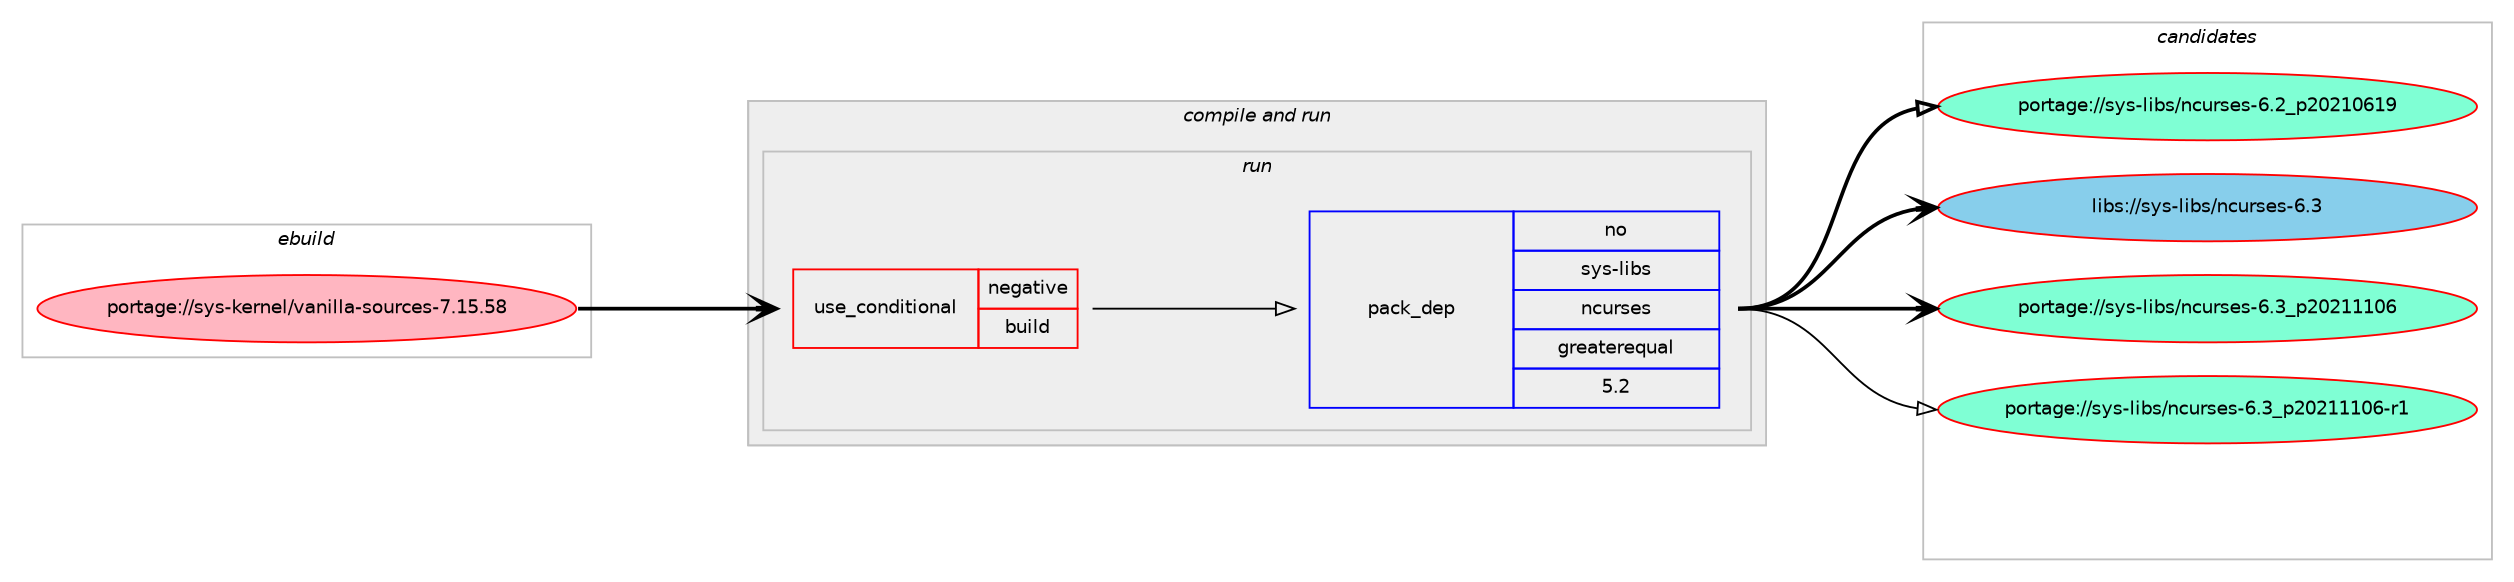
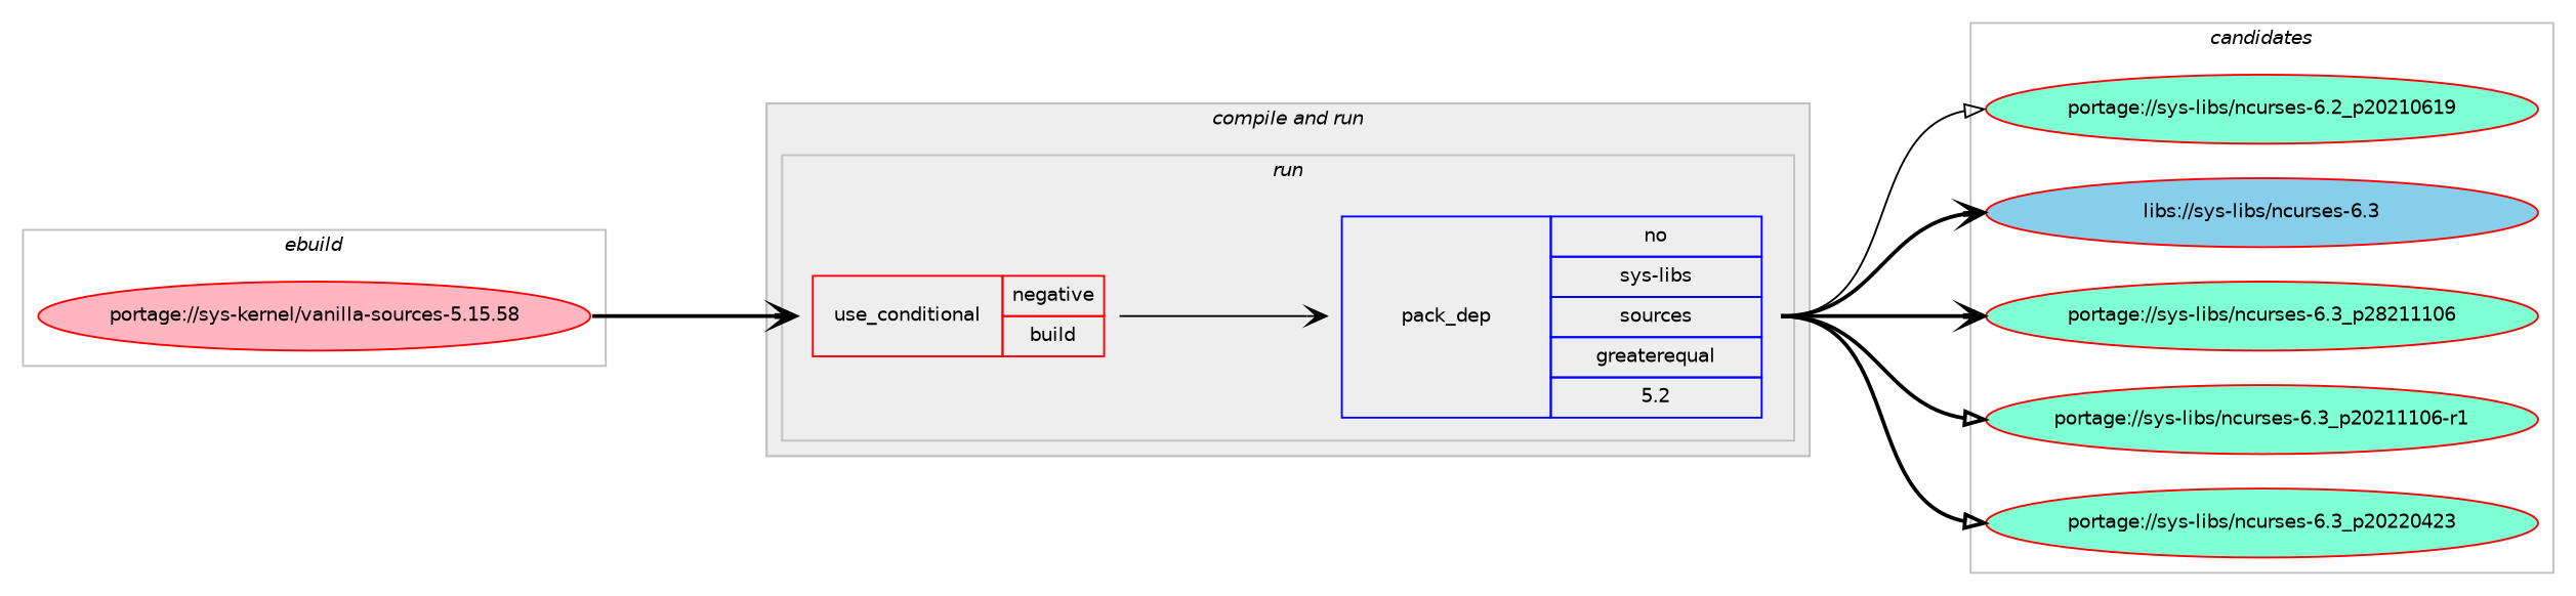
  digraph {
    compound=true
    concentrate=true
    fontname=Helvetica
    fontsize=10
    newrank=true
    rankdir=LR
    ranksep=1.5
    node [color=red fillcolor=aquamarine fontname=Helvetica fontsize=10 shape=ellipse style=filled]
    edge [arrowhead=vee headport=w style=bold tailport=e weight=100]
-   n1 [fillcolor=lightpink label="portage://sys-kernel/vanilla-sources-7.15.58" width=4]
-   n2 [color=blue label=<<TABLE BORDER="0" CELLBORDER="1" CELLSPACING="0" CELLPADDING="4" WIDTH="220"><TR><TD ROWSPAN="6" CELLPADDING="30">pack_dep</TD></TR><TR><TD WIDTH="110">no</TD></TR><TR><TD>sys-libs</TD></TR><TR><TD>ncurses</TD></TR><TR><TD>greaterequal</TD></TR><TR><TD>5.2</TD></TR></TABLE>> shape=none fillcolor="" style=""]
+   n1 [fillcolor=lightpink label="portage://sys-kernel/vanilla-sources-5.15.58" width=4]
+   n2 [color=blue label=<<TABLE BORDER="0" CELLBORDER="1" CELLSPACING="0" CELLPADDING="4" WIDTH="220"><TR><TD ROWSPAN="6" CELLPADDING="30">pack_dep</TD></TR><TR><TD WIDTH="110">no</TD></TR><TR><TD>sys-libs</TD></TR><TR><TD>sources</TD></TR><TR><TD>greaterequal</TD></TR><TR><TD>5.2</TD></TR></TABLE>> shape=none fillcolor="" style=""]
    n3 [label=<<TABLE BORDER="0" CELLBORDER="1" CELLSPACING="0" CELLPADDING="4"><TR><TD ROWSPAN="3" CELLPADDING="10">use_conditional</TD></TR><TR><TD>negative</TD></TR><TR><TD>build</TD></TR></TABLE>> shape=none fillcolor="" style=""]
    n4 [label="portage://sys-libs/ncurses-6.2_p20210619" width=4]
    n5 [fillcolor=skyblue label="libs://sys-libs/ncurses-6.3" width=4]
-   n6 [label="portage://sys-libs/ncurses-6.3_p20211106" width=4]
+   n6 [label="portage://sys-libs/ncurses-6.3_p28211106" width=4]
    n7 [label="portage://sys-libs/ncurses-6.3_p20211106-r1" width=4]
+   n8 [label="portage://sys-libs/ncurses-6.3_p20220423" width=4]
    subgraph cluster_1 {
      color=gray
      label=<<i>dependencies</i>>
      subgraph cluster_2 {
        color=gray
        fillcolor="#eeeeee"
        label=<<i>compile</i>>
        style=filled
      }
      subgraph cluster_3 {
        color=gray
        fillcolor="#eeeeee"
        label=<<i>compile and run</i>>
        style=filled
      }
      subgraph cluster_4 {
        color=gray
        fillcolor="#eeeeee"
        label=<<i>run</i>>
        style=filled
        subgraph sub_5 {
          color=gray
          fillcolor="#eeeeee"
          label=<<i>run</i>>
          style=filled
          n3
          subgraph sub_6 {
            color=gray
            fillcolor="#eeeeee"
            label=<<i>run</i>>
            style=filled
            n2
          }
        }
      }
    }
    subgraph cluster_7 {
      color=gray
      label=<<i>ebuild</i>>
      rank=same
      n1
    }
    subgraph cluster_8 {
      color=gray
      label=<<i>candidates</i>>
      rank=same
      subgraph sub_9 {
        color=black
        label=<<i>candidates</i>>
        nodesep=1
        rank=same
        n4
        n5
        n6
        n7
+       n8
      }
    }
    n1 -> n3 [weight=20]
-   n2 -> n4 [arrowhead=onormal]
+   n2 -> n4 [arrowhead=onormal style=solid]
    n2 -> n5
    n2 -> n6
-   n2 -> n7 [arrowhead=onormal style=solid]
-   n3 -> n2 [arrowhead=onormal style=solid weight=20]
+   n2 -> n7 [arrowhead=onormal]
+   n2 -> n8 [arrowhead=onormal]
+   n3 -> n2 [style=solid weight=20]
  }
